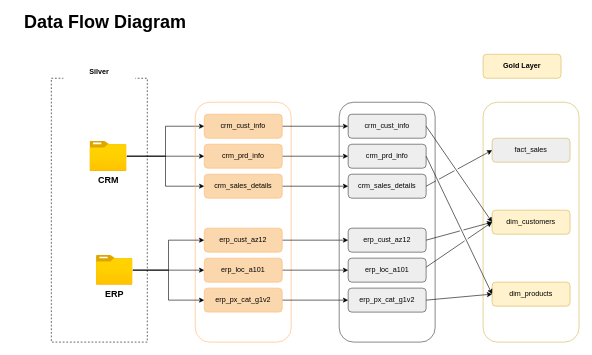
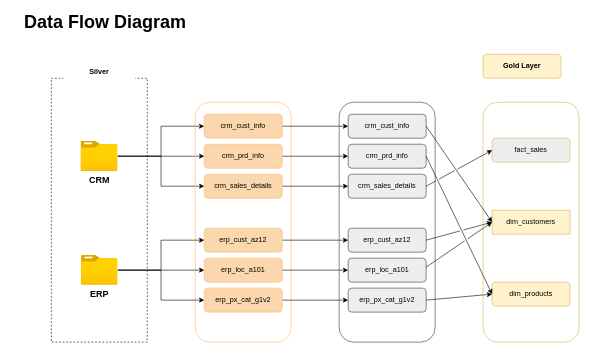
  <mxCell id="0" />
  <mxCell id="1" parent="0" />
  <mxCell id="2" value="" style="rounded=0;whiteSpace=wrap;html=1;fillColor=none;dashed=1;" parent="1" vertex="1"><mxGeometry x="85" y="130" width="160" height="440" as="geometry" /></mxCell>
  <mxCell id="3" value="&lt;b&gt;Silver&lt;/b&gt;" style="rounded=1;whiteSpace=wrap;html=1;fillColor=default;strokeColor=none;" parent="1" vertex="1"><mxGeometry x="105" y="90" width="120" height="60" as="geometry" /></mxCell>
  <mxCell id="4" style="edgeStyle=orthogonalEdgeStyle;rounded=0;orthogonalLoop=1;jettySize=auto;html=1;entryX=0;entryY=0.5;entryDx=0;entryDy=0;" parent="1" source="7" target="14" edge="1"><mxGeometry relative="1" as="geometry" /></mxCell>
  <mxCell id="5" style="edgeStyle=orthogonalEdgeStyle;rounded=0;orthogonalLoop=1;jettySize=auto;html=1;entryX=0;entryY=0.5;entryDx=0;entryDy=0;" parent="1" source="7" target="10" edge="1"><mxGeometry relative="1" as="geometry" /></mxCell>
  <mxCell id="6" style="edgeStyle=orthogonalEdgeStyle;rounded=0;orthogonalLoop=1;jettySize=auto;html=1;entryX=0;entryY=0.5;entryDx=0;entryDy=0;" parent="1" source="7" target="12" edge="1"><mxGeometry relative="1" as="geometry" /></mxCell>
- <mxCell id="7" value="&lt;b&gt;&lt;font style=&quot;font-size: 15px;&quot;&gt;CRM&lt;/font&gt;&lt;/b&gt;" style="image;aspect=fixed;html=1;points=[];align=center;fontSize=12;image=img/lib/azure2/general/Folder_Blank.svg;" parent="1" vertex="1"><mxGeometry x="149.19" y="235" width="61.61" height="50" as="geometry" /></mxCell>
+ <mxCell id="7" value="&lt;b&gt;&lt;font style=&quot;font-size: 15px;&quot;&gt;CRM&lt;/font&gt;&lt;/b&gt;" style="image;aspect=fixed;html=1;points=[];align=center;fontSize=12;image=img/lib/azure2/general/Folder_Blank.svg;" parent="1" vertex="1"><mxGeometry x="134.19" y="235" width="61.61" height="50" as="geometry" /></mxCell>
  <mxCell id="8" value="" style="rounded=1;whiteSpace=wrap;html=1;fillColor=none;strokeColor=#FFB570;" parent="1" vertex="1"><mxGeometry x="325" y="170" width="160" height="400" as="geometry" /></mxCell>
  <mxCell id="9" style="edgeStyle=orthogonalEdgeStyle;rounded=0;orthogonalLoop=1;jettySize=auto;html=1;entryX=0;entryY=0.5;entryDx=0;entryDy=0;" parent="1" source="10" target="26" edge="1"><mxGeometry relative="1" as="geometry" /></mxCell>
  <mxCell id="10" value="&lt;span style=&quot;font-weight: normal;&quot;&gt;crm_cust_info&lt;/span&gt;" style="rounded=1;whiteSpace=wrap;html=1;fillColor=#fad7ac;strokeColor=#FFB570;fontStyle=1" parent="1" vertex="1"><mxGeometry x="340" y="190" width="130" height="40" as="geometry" /></mxCell>
  <mxCell id="11" style="edgeStyle=orthogonalEdgeStyle;rounded=0;orthogonalLoop=1;jettySize=auto;html=1;entryX=0;entryY=0.5;entryDx=0;entryDy=0;" parent="1" source="12" target="27" edge="1"><mxGeometry relative="1" as="geometry" /></mxCell>
  <mxCell id="12" value="&lt;span style=&quot;font-weight: normal;&quot;&gt;crm_prd_info&lt;/span&gt;" style="rounded=1;whiteSpace=wrap;html=1;fillColor=#fad7ac;strokeColor=#FFB570;fontStyle=1" parent="1" vertex="1"><mxGeometry x="340" y="240" width="130" height="40" as="geometry" /></mxCell>
  <mxCell id="13" style="edgeStyle=orthogonalEdgeStyle;rounded=0;orthogonalLoop=1;jettySize=auto;html=1;entryX=0;entryY=0.5;entryDx=0;entryDy=0;" parent="1" source="14" target="28" edge="1"><mxGeometry relative="1" as="geometry" /></mxCell>
  <mxCell id="14" value="&lt;span style=&quot;font-weight: normal;&quot;&gt;crm_sales_details&lt;/span&gt;" style="rounded=1;whiteSpace=wrap;html=1;fillColor=#fad7ac;strokeColor=#FFB570;fontStyle=1" parent="1" vertex="1"><mxGeometry x="340" y="290" width="130" height="40" as="geometry" /></mxCell>
  <mxCell id="15" style="edgeStyle=orthogonalEdgeStyle;rounded=0;orthogonalLoop=1;jettySize=auto;html=1;entryX=0;entryY=0.5;entryDx=0;entryDy=0;" parent="1" source="18" target="20" edge="1"><mxGeometry relative="1" as="geometry" /></mxCell>
  <mxCell id="16" style="edgeStyle=orthogonalEdgeStyle;rounded=0;orthogonalLoop=1;jettySize=auto;html=1;entryX=0;entryY=0.5;entryDx=0;entryDy=0;" parent="1" source="18" target="24" edge="1"><mxGeometry relative="1" as="geometry" /></mxCell>
  <mxCell id="17" style="edgeStyle=orthogonalEdgeStyle;rounded=0;orthogonalLoop=1;jettySize=auto;html=1;entryX=0;entryY=0.5;entryDx=0;entryDy=0;" parent="1" source="18" target="22" edge="1"><mxGeometry relative="1" as="geometry" /></mxCell>
- <mxCell id="18" value="&lt;b&gt;&lt;font style=&quot;font-size: 15px;&quot;&gt;ERP&lt;/font&gt;&lt;/b&gt;" style="image;aspect=fixed;html=1;points=[];align=center;fontSize=12;image=img/lib/azure2/general/Folder_Blank.svg;" parent="1" vertex="1"><mxGeometry x="159.99" y="425.32" width="60.81" height="49.35" as="geometry" /></mxCell>
+ <mxCell id="18" value="&lt;b&gt;&lt;font style=&quot;font-size: 15px;&quot;&gt;ERP&lt;/font&gt;&lt;/b&gt;" style="image;aspect=fixed;html=1;points=[];align=center;fontSize=12;image=img/lib/azure2/general/Folder_Blank.svg;" parent="1" vertex="1"><mxGeometry x="134.99" y="425.32" width="60.81" height="49.35" as="geometry" /></mxCell>
  <mxCell id="19" style="edgeStyle=orthogonalEdgeStyle;rounded=0;orthogonalLoop=1;jettySize=auto;html=1;entryX=0;entryY=0.5;entryDx=0;entryDy=0;" parent="1" source="20" target="29" edge="1"><mxGeometry relative="1" as="geometry" /></mxCell>
  <mxCell id="20" value="&lt;span style=&quot;font-weight: normal;&quot;&gt;erp_cust_az12&lt;/span&gt;" style="rounded=1;whiteSpace=wrap;html=1;fillColor=#fad7ac;strokeColor=#FFB570;fontStyle=1" parent="1" vertex="1"><mxGeometry x="340" y="380" width="130" height="40" as="geometry" /></mxCell>
  <mxCell id="21" style="edgeStyle=orthogonalEdgeStyle;rounded=0;orthogonalLoop=1;jettySize=auto;html=1;entryX=0;entryY=0.5;entryDx=0;entryDy=0;" parent="1" source="22" target="30" edge="1"><mxGeometry relative="1" as="geometry" /></mxCell>
  <mxCell id="22" value="&lt;span style=&quot;font-weight: normal;&quot;&gt;erp_loc_a101&lt;/span&gt;" style="rounded=1;whiteSpace=wrap;html=1;fillColor=#fad7ac;strokeColor=#FFB570;fontStyle=1" parent="1" vertex="1"><mxGeometry x="340" y="430" width="130" height="40" as="geometry" /></mxCell>
  <mxCell id="23" style="edgeStyle=orthogonalEdgeStyle;rounded=0;orthogonalLoop=1;jettySize=auto;html=1;entryX=0;entryY=0.5;entryDx=0;entryDy=0;" parent="1" source="24" target="31" edge="1"><mxGeometry relative="1" as="geometry" /></mxCell>
  <mxCell id="24" value="&lt;span style=&quot;font-weight: normal;&quot;&gt;erp_px_cat_g1v2&lt;/span&gt;" style="rounded=1;whiteSpace=wrap;html=1;fillColor=#fad7ac;strokeColor=#FFB570;fontStyle=1" parent="1" vertex="1"><mxGeometry x="340" y="480" width="130" height="40" as="geometry" /></mxCell>
  <mxCell id="25" value="" style="rounded=1;whiteSpace=wrap;html=1;fillColor=none;strokeColor=#36393d;" parent="1" vertex="1"><mxGeometry x="565" y="170" width="160" height="400" as="geometry" /></mxCell>
  <mxCell id="26" value="&lt;span style=&quot;font-weight: normal;&quot;&gt;crm_cust_info&lt;/span&gt;" style="rounded=1;whiteSpace=wrap;html=1;fillColor=#eeeeee;strokeColor=#36393d;fontStyle=1;" parent="1" vertex="1"><mxGeometry x="580" y="190" width="130" height="40" as="geometry" /></mxCell>
  <mxCell id="27" value="&lt;span style=&quot;font-weight: normal;&quot;&gt;crm_prd_info&lt;/span&gt;" style="rounded=1;whiteSpace=wrap;html=1;fillColor=#eeeeee;strokeColor=#36393d;fontStyle=1;" parent="1" vertex="1"><mxGeometry x="580" y="240" width="130" height="40" as="geometry" /></mxCell>
  <mxCell id="28" value="&lt;span style=&quot;font-weight: normal;&quot;&gt;crm_sales_details&lt;/span&gt;" style="rounded=1;whiteSpace=wrap;html=1;fillColor=#eeeeee;strokeColor=#36393d;fontStyle=1;" parent="1" vertex="1"><mxGeometry x="580" y="290" width="130" height="40" as="geometry" /></mxCell>
  <mxCell id="29" value="&lt;span style=&quot;font-weight: normal;&quot;&gt;erp_cust_az12&lt;/span&gt;" style="rounded=1;whiteSpace=wrap;html=1;fillColor=#eeeeee;strokeColor=#36393d;fontStyle=1;" parent="1" vertex="1"><mxGeometry x="580" y="380" width="130" height="40" as="geometry" /></mxCell>
  <mxCell id="30" value="&lt;span style=&quot;font-weight: normal;&quot;&gt;erp_loc_a101&lt;/span&gt;" style="rounded=1;whiteSpace=wrap;html=1;fillColor=#eeeeee;strokeColor=#36393d;fontStyle=1;" parent="1" vertex="1"><mxGeometry x="580" y="430" width="130" height="40" as="geometry" /></mxCell>
  <mxCell id="31" value="&lt;span style=&quot;font-weight: normal;&quot;&gt;erp_px_cat_g1v2&lt;/span&gt;" style="rounded=1;whiteSpace=wrap;html=1;fillColor=#eeeeee;strokeColor=#36393d;fontStyle=1;" parent="1" vertex="1"><mxGeometry x="580" y="480" width="130" height="40" as="geometry" /></mxCell>
  <mxCell id="32" value="Data Flow Diagram" style="text;html=1;align=center;verticalAlign=middle;whiteSpace=wrap;rounded=0;fontSize=30;fontStyle=1" parent="1" vertex="1"><mxGeometry x="20" y="20" width="310" height="30" as="geometry" /></mxCell>
  <mxCell id="33" value="" style="rounded=1;whiteSpace=wrap;html=1;fillColor=none;strokeColor=#d6b656;" parent="1" vertex="1"><mxGeometry x="805" y="170" width="160" height="400" as="geometry" /></mxCell>
  <mxCell id="34" value="&lt;b&gt;Gold Layer&lt;/b&gt;" style="rounded=1;whiteSpace=wrap;html=1;fillColor=#fff2cc;strokeColor=#d6b656;" parent="1" vertex="1"><mxGeometry x="805" y="90" width="130" height="40" as="geometry" /></mxCell>
  <mxCell id="35" value="&lt;span style=&quot;font-weight: normal;&quot;&gt;fact_sales&lt;/span&gt;" style="rounded=1;whiteSpace=wrap;html=1;fillColor=#eeeeee;strokeColor=#d6b656;fontStyle=1;" parent="1" vertex="1"><mxGeometry x="820" y="230" width="130" height="40" as="geometry" /></mxCell>
- <mxCell id="36" value="&lt;span style=&quot;font-weight: normal;&quot;&gt;dim_customers&lt;/span&gt;" style="rounded=1;whiteSpace=wrap;html=1;fillColor=#fff2cc;strokeColor=#d6b656;fontStyle=1;" parent="1" vertex="1"><mxGeometry x="820" y="350" width="130" height="40" as="geometry" /></mxCell>
+ <mxCell id="36" value="&lt;span style=&quot;font-weight: normal;&quot;&gt;dim_customers&lt;/span&gt;" style="whiteSpace=wrap;html=1;fillColor=#fff2cc;strokeColor=#d6b656;fontStyle=1;rounded=0;" parent="1" vertex="1"><mxGeometry x="820" y="350" width="130" height="40" as="geometry" /></mxCell>
  <mxCell id="37" value="&lt;span style=&quot;font-weight: normal;&quot;&gt;dim_products&lt;/span&gt;" style="rounded=1;whiteSpace=wrap;html=1;fillColor=#fff2cc;strokeColor=#d6b656;fontStyle=1;" parent="1" vertex="1"><mxGeometry x="820" y="470" width="130" height="40" as="geometry" /></mxCell>
  <mxCell id="38" value="" style="endArrow=classic;html=1;rounded=0;entryX=0;entryY=0.5;entryDx=0;entryDy=0;jumpStyle=gap;" parent="1" target="36" edge="1"><mxGeometry width="50" height="50" relative="1" as="geometry"><mxPoint x="710" y="210" as="sourcePoint" /><mxPoint x="775" y="255" as="targetPoint" /></mxGeometry></mxCell>
  <mxCell id="39" value="" style="endArrow=classic;html=1;rounded=0;jumpStyle=gap;" parent="1" edge="1"><mxGeometry width="50" height="50" relative="1" as="geometry"><mxPoint x="710" y="260" as="sourcePoint" /><mxPoint x="820" y="490" as="targetPoint" /></mxGeometry></mxCell>
  <mxCell id="40" value="" style="endArrow=classic;html=1;rounded=0;entryX=0;entryY=0.5;entryDx=0;entryDy=0;jumpStyle=gap;" parent="1" target="35" edge="1"><mxGeometry width="50" height="50" relative="1" as="geometry"><mxPoint x="710" y="310" as="sourcePoint" /><mxPoint x="760" y="260" as="targetPoint" /></mxGeometry></mxCell>
  <mxCell id="41" value="" style="endArrow=classic;html=1;rounded=0;entryX=0;entryY=0.5;entryDx=0;entryDy=0;exitX=1;exitY=0.5;exitDx=0;exitDy=0;jumpStyle=gap;" parent="1" source="29" target="36" edge="1"><mxGeometry width="50" height="50" relative="1" as="geometry"><mxPoint x="715" y="390" as="sourcePoint" /><mxPoint x="755" y="350" as="targetPoint" /></mxGeometry></mxCell>
  <mxCell id="42" value="" style="endArrow=classic;html=1;rounded=0;entryX=0;entryY=0.5;entryDx=0;entryDy=0;exitX=1;exitY=0.5;exitDx=0;exitDy=0;jumpStyle=gap;" parent="1" target="36" edge="1"><mxGeometry width="50" height="50" relative="1" as="geometry"><mxPoint x="710" y="445" as="sourcePoint" /><mxPoint x="820" y="300" as="targetPoint" /></mxGeometry></mxCell>
  <mxCell id="43" value="" style="endArrow=classic;html=1;rounded=0;entryX=0;entryY=0.5;entryDx=0;entryDy=0;jumpStyle=gap;" parent="1" target="37" edge="1"><mxGeometry width="50" height="50" relative="1" as="geometry"><mxPoint x="710" y="500" as="sourcePoint" /><mxPoint x="760" y="450" as="targetPoint" /></mxGeometry></mxCell>
